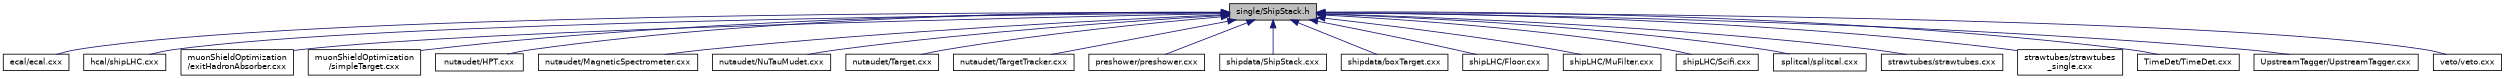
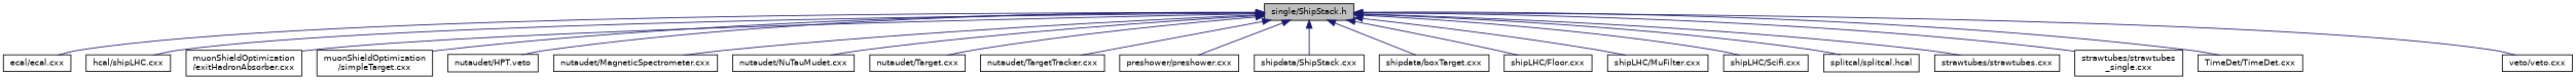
  digraph {
    node [color=black fillcolor=white fontname=Helvetica fontsize=10 shape=record style=filled]
    edge [color=midnightblue dir=back fontname=Helvetica fontsize=10 labelfontname=Helvetica labelfontsize=10 style=solid]
    n1 [fillcolor=grey75 fontcolor=black height=0.2 label="single/ShipStack.h" width=0.4]
    n2 [height=0.2 label="ecal/ecal.cxx" width=0.4]
    n3 [height=0.2 label="hcal/shipLHC.cxx" width=0.4]
    n4 [height=0.2 label="muonShieldOptimization\l/exitHadronAbsorber.cxx" width=0.4]
    n5 [height=0.2 label="muonShieldOptimization\l/simpleTarget.cxx" width=0.4]
-   n6 [height=0.2 label="nutaudet/HPT.cxx" width=0.4]
+   n6 [height=0.2 label="nutaudet/HPT.veto" width=0.4]
    n7 [height=0.2 label="nutaudet/MagneticSpectrometer.cxx" width=0.4]
    n8 [height=0.2 label="nutaudet/NuTauMudet.cxx" width=0.4]
    n9 [height=0.2 label="nutaudet/Target.cxx" width=0.4]
    n10 [height=0.2 label="nutaudet/TargetTracker.cxx" width=0.4]
    n11 [height=0.2 label="preshower/preshower.cxx" width=0.4]
    n12 [height=0.2 label="shipdata/ShipStack.cxx" width=0.4]
    n13 [height=0.2 label="shipdata/boxTarget.cxx" width=0.4]
    n14 [height=0.2 label="shipLHC/Floor.cxx" width=0.4]
    n15 [height=0.2 label="shipLHC/MuFilter.cxx" width=0.4]
    n16 [height=0.2 label="shipLHC/Scifi.cxx" width=0.4]
-   n17 [height=0.2 label="splitcal/splitcal.cxx" width=0.4]
+   n17 [height=0.2 label="splitcal/splitcal.hcal" width=0.4]
    n18 [height=0.2 label="strawtubes/strawtubes.cxx" width=0.4]
    n19 [height=0.2 label="strawtubes/strawtubes\l_single.cxx" width=0.4]
    n20 [height=0.2 label="TimeDet/TimeDet.cxx" width=0.4]
-   n21 [height=0.2 label="UpstreamTagger/UpstreamTagger.cxx" width=0.4]
    n22 [height=0.2 label="veto/veto.cxx" width=0.4]
    n1 -> n2
    n1 -> n3
    n1 -> n4
    n1 -> n5
    n1 -> n6
    n1 -> n7
    n1 -> n8
    n1 -> n9
    n1 -> n10
    n1 -> n11
    n1 -> n12
    n1 -> n13
    n1 -> n14
    n1 -> n15
    n1 -> n16
    n1 -> n17
    n1 -> n18
    n1 -> n19
    n1 -> n20
-   n1 -> n21
    n1 -> n22
  }
